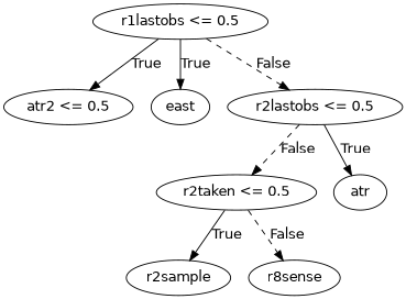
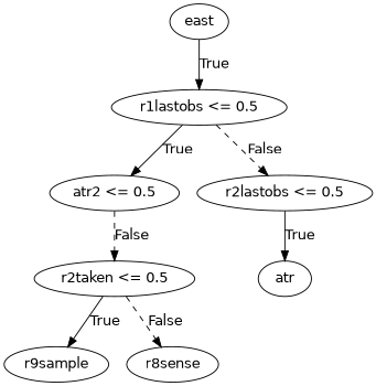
  digraph {
    fontname="DejaVu Sans"
    node [fontname="DejaVu Sans"]
    edge [fontname="DejaVu Sans"]
    n1 [label="atr2 <= 0.5"]
    n2 [label="r2taken <= 0.5"]
    n3 [label="r1lastobs <= 0.5"]
    n4 [label=east]
    n5 [label="r2lastobs <= 0.5"]
-   n6 [label=r2sample]
+   n6 [label=r9sample]
    n7 [label=r8sense]
    n8 [label=atr]
-   n5 -> n2 [label=False style=dashed]
+   n1 -> n2 [label=False style=dashed]
    n2 -> n6 [label=True]
    n2 -> n7 [label=False style=dashed]
    n3 -> n1 [label=True]
-   n3 -> n4 [label=True]
+   n4 -> n3 [label=True]
    n3 -> n5 [label=False style=dashed]
    n5 -> n8 [label=True]
  }
